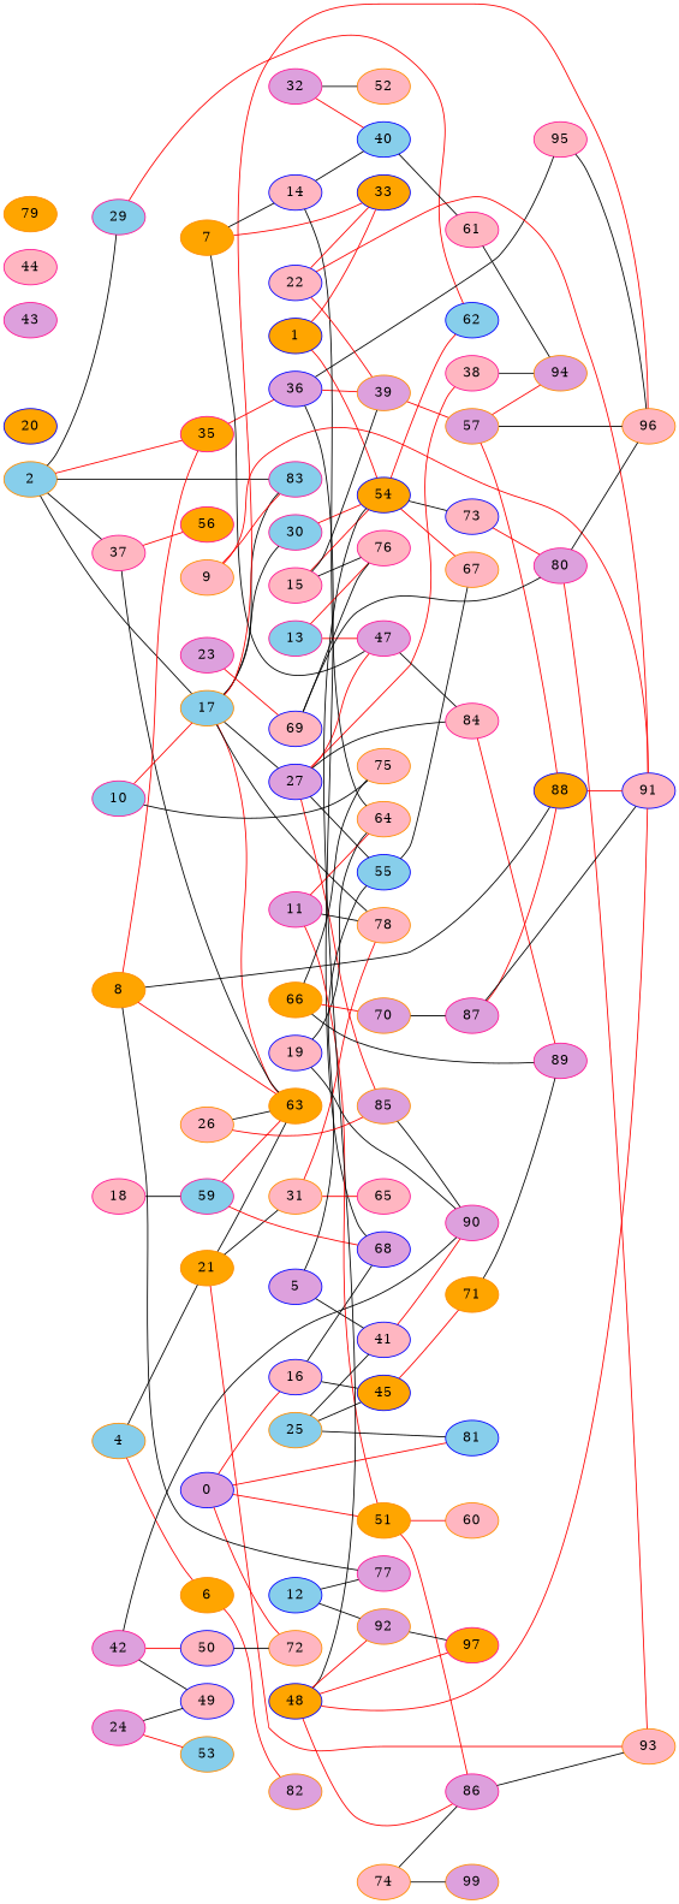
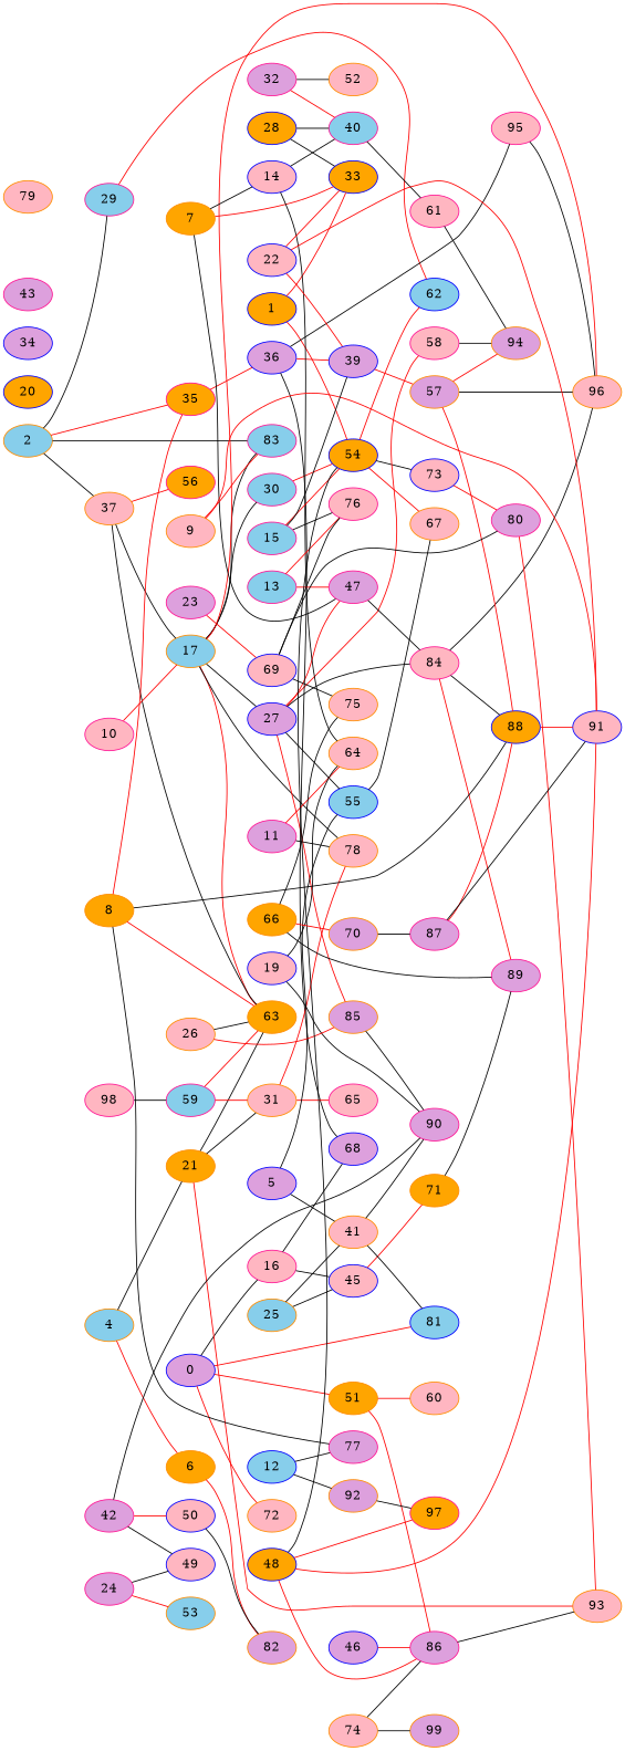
  graph {
    rankdir=LR
    node [color=darkorange fillcolor=lightpink style=filled]
    edge [color=black]
    1 [color=blue fillcolor=orange]
    33 [color=blue fillcolor=orange]
    54 [color=blue fillcolor=orange]
    62 [color=blue fillcolor=skyblue]
    67
    73 [color=blue]
    2 [fillcolor=skyblue]
    17 [fillcolor=skyblue]
    29 [color=deeppink fillcolor=skyblue]
    35 [color=deeppink fillcolor=orange]
-   37 [color=deeppink]
+   37
    83 [color=deeppink fillcolor=skyblue]
    63 [fillcolor=orange]
    78
    27 [color=blue fillcolor=plum]
    30 [color=deeppink fillcolor=skyblue]
    96
    36 [color=blue fillcolor=plum]
    56 [color=deeppink fillcolor=orange]
    n20 [color=blue fillcolor=plum label=0]
-   16 [color=blue]
+   16 [color=deeppink]
    51 [fillcolor=orange]
    72
    81 [color=blue fillcolor=skyblue]
-   45 [color=blue fillcolor=orange]
+   45 [color=blue]
    68 [color=blue fillcolor=plum]
    86 [color=deeppink fillcolor=plum]
    60
    4 [fillcolor=skyblue]
    6 [fillcolor=orange]
    21 [fillcolor=orange]
    82 [fillcolor=plum]
    31
    93
    5 [color=blue fillcolor=plum]
-   41 [color=blue]
+   41
    55 [color=blue fillcolor=skyblue]
    90 [color=deeppink fillcolor=plum]
    7 [fillcolor=orange]
    14 [color=blue]
    47 [color=deeppink fillcolor=plum]
    64
-   40 [color=blue fillcolor=skyblue]
+   40 [color=deeppink fillcolor=skyblue]
    84 [color=deeppink]
    8 [fillcolor=orange]
    77 [color=deeppink fillcolor=plum]
    88 [color=blue fillcolor=orange]
    91 [color=blue]
    9
-   10 [color=deeppink fillcolor=skyblue]
+   10 [color=deeppink]
    75
    11 [color=deeppink fillcolor=plum]
    12 [color=blue fillcolor=skyblue]
    92 [fillcolor=plum]
    97 [color=deeppink fillcolor=orange]
    13 [color=deeppink fillcolor=skyblue]
    76 [color=deeppink]
    61 [color=deeppink]
-   15 [color=deeppink]
-   39 [fillcolor=plum]
+   15 [color=deeppink fillcolor=skyblue]
+   39 [color=blue fillcolor=plum]
    57 [fillcolor=plum]
    71 [fillcolor=orange]
    85 [fillcolor=plum]
-   38 [color=deeppink]
-   18 [color=deeppink]
+   38 [color=deeppink label=58]
+   18 [color=deeppink label=98]
    59 [color=deeppink fillcolor=skyblue]
    19 [color=blue]
    20 [color=blue fillcolor=orange]
    65 [color=deeppink]
    22 [color=blue]
    23 [color=deeppink fillcolor=plum]
    69 [color=blue]
    80 [color=deeppink fillcolor=plum]
    24 [color=deeppink fillcolor=plum]
    49 [color=blue]
    53 [fillcolor=skyblue]
    25 [fillcolor=skyblue]
    26
    94 [fillcolor=plum]
    89 [color=deeppink fillcolor=plum]
+   28 [color=blue fillcolor=orange]
    32 [color=deeppink fillcolor=plum]
    52
+   34 [color=blue fillcolor=plum]
    95 [color=deeppink]
    42 [color=deeppink fillcolor=plum]
    50 [color=blue]
    43 [color=deeppink fillcolor=plum]
-   44 [color=deeppink]
+   46 [color=blue fillcolor=plum]
    48 [color=blue fillcolor=orange]
    66 [fillcolor=orange]
    70 [fillcolor=plum]
    87 [color=deeppink fillcolor=plum]
    74
    n96 [fillcolor=plum label=99]
-   79 [fillcolor=orange]
+   79
    1 -- 33 [color=red]
    1 -- 54 [color=red]
    54 -- 62 [color=red]
    54 -- 67 [color=red]
    54 -- 73
    73 -- 80 [color=red]
-   2 -- 17
+   37 -- 17
    2 -- 29
    2 -- 35 [color=red]
    2 -- 37
    2 -- 83
    17 -- 83
    17 -- 63 [color=red]
    17 -- 78
    17 -- 27
    17 -- 30
    17 -- 96 [color=red]
    29 -- 62 [color=red]
    35 -- 36 [color=red]
    37 -- 63
    37 -- 56 [color=red]
    27 -- 55
    27 -- 47 [color=red]
    27 -- 84
    27 -- 85 [color=red]
    27 -- 38 [color=red]
    30 -- 54 [color=red]
    36 -- 68
    36 -- 39 [color=red]
    36 -- 95
-   n20 -- 16 [color=red]
+   n20 -- 16
    n20 -- 51 [color=red]
    n20 -- 72 [color=red]
    n20 -- 81 [color=red]
    16 -- 45
    16 -- 68
    51 -- 86 [color=red]
    51 -- 60 [color=red]
    45 -- 71 [color=red]
    86 -- 93
    4 -- 6 [color=red]
    4 -- 21
    6 -- 82 [color=red]
    21 -- 63
    21 -- 31
    21 -- 93 [color=red]
    31 -- 78 [color=red]
    31 -- 65 [color=red]
    5 -- 41
    5 -- 55
-   25 -- 81
-   41 -- 90 [color=red]
+   41 -- 81
+   41 -- 90
    55 -- 67
    7 -- 33 [color=red]
    7 -- 14
    7 -- 47
    14 -- 64
    14 -- 40
    47 -- 84
    40 -- 61
-   80 -- 96
+   84 -- 96
+   84 -- 88
    84 -- 89 [color=red]
    8 -- 35 [color=red]
    8 -- 63 [color=red]
    8 -- 77
    8 -- 88
    88 -- 91 [color=red]
    9 -- 83 [color=red]
    9 -- 91 [color=red]
    10 -- 17 [color=red]
-   10 -- 75
+   69 -- 75
    11 -- 78
-   11 -- 51 [color=red]
    11 -- 64 [color=red]
    12 -- 77
    12 -- 92
    92 -- 97
    13 -- 47 [color=red]
    13 -- 76 [color=red]
    61 -- 94
    15 -- 54 [color=red]
    15 -- 76
    15 -- 39
    39 -- 57 [color=red]
    57 -- 96
    57 -- 88 [color=red]
    57 -- 94 [color=red]
    71 -- 89
    85 -- 90
    38 -- 94
    18 -- 59
    59 -- 63 [color=red]
-   59 -- 68 [color=red]
+   59 -- 31 [color=red]
    19 -- 90
    19 -- 64
    22 -- 33 [color=red]
    22 -- 91 [color=red]
    22 -- 39 [color=red]
    23 -- 69 [color=red]
    69 -- 76
    69 -- 80
    80 -- 93 [color=red]
    24 -- 49
    24 -- 53 [color=red]
    25 -- 45
    25 -- 41
    26 -- 63
    26 -- 85 [color=red]
+   28 -- 33
+   28 -- 40
    32 -- 40 [color=red]
    32 -- 52
    95 -- 96
    42 -- 90
    42 -- 49
    42 -- 50 [color=red]
-   50 -- 72
+   50 -- 82
+   46 -- 86 [color=red]
    48 -- 54
    48 -- 86 [color=red]
    48 -- 91 [color=red]
-   48 -- 92 [color=red]
    48 -- 97 [color=red]
    66 -- 75
    66 -- 89
    66 -- 70 [color=red]
    70 -- 87
    87 -- 88 [color=red]
    87 -- 91
    74 -- 86
    74 -- n96
  }
